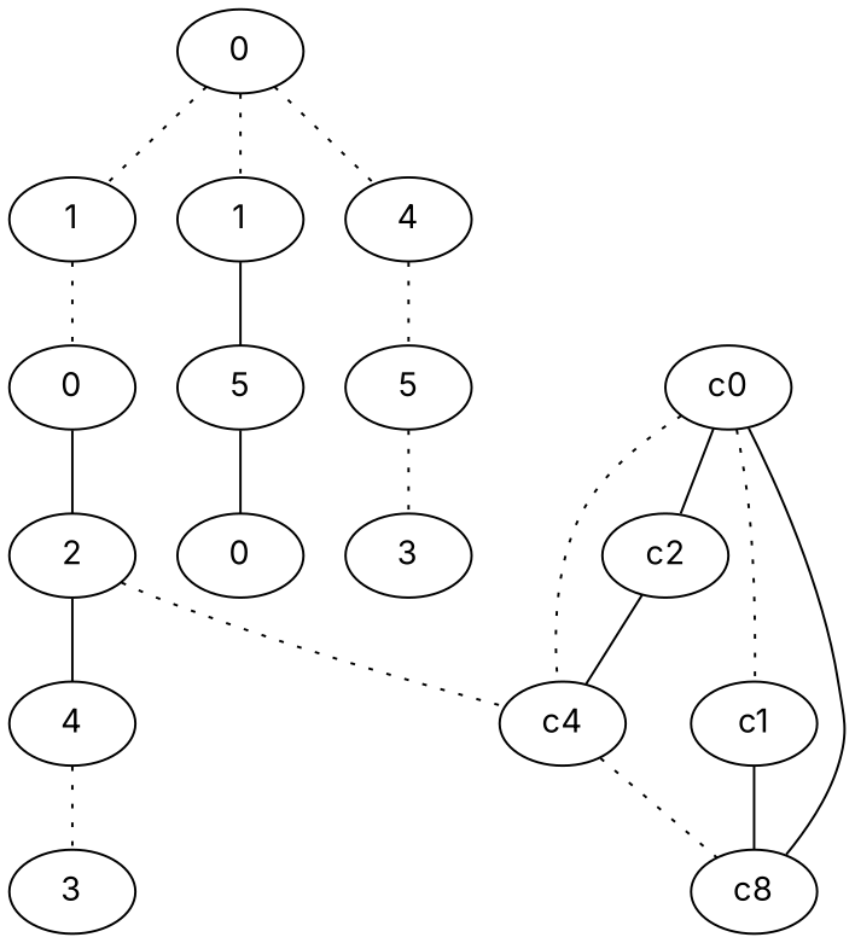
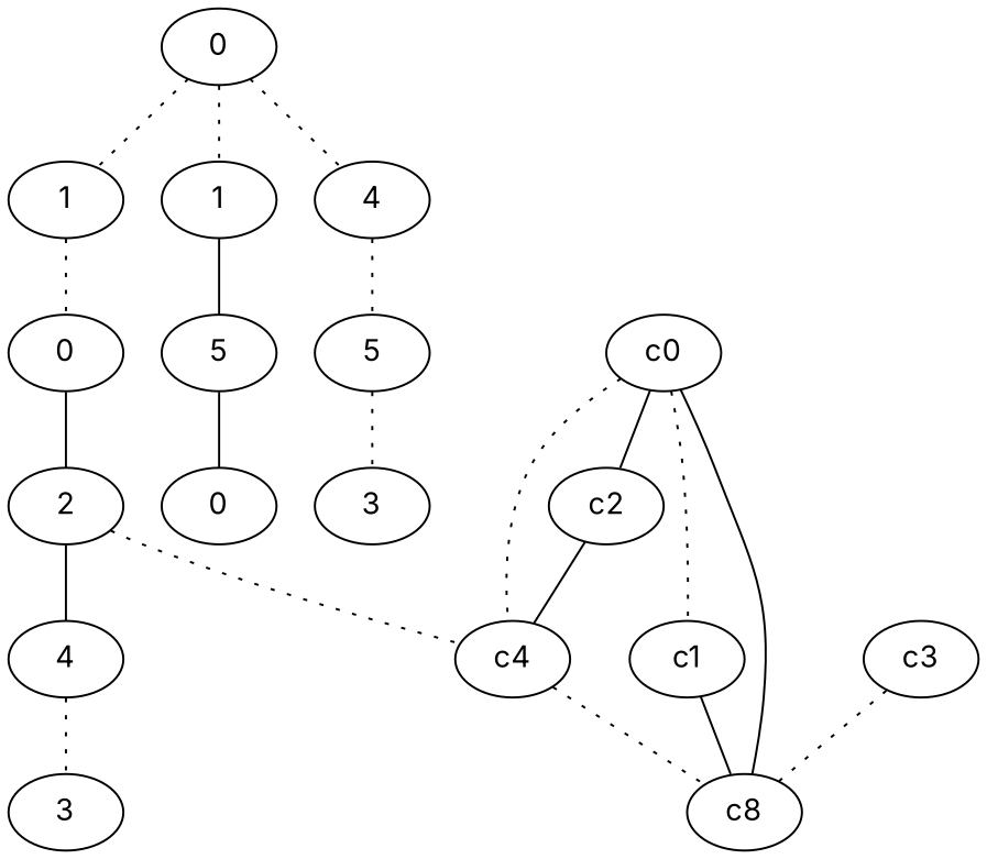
  graph {
    fontname=Inter
    node [fontname=Inter]
    edge [fontname=Inter style=dotted]
    n1 [label=0]
    n2 [label=1]
    n3 [label=1]
    n4 [label=4]
    n5 [label=0]
    n6 [label=5]
    n7 [label=5]
    n8 [label=2]
    n9 [label=4]
    c4
    n11 [label=3]
    n12 [label=0]
    n13 [label=3]
    c0
    c1
    c2
    n17 [label=c8]
+   c3
    n1 -- n2
    n1 -- n3
    n1 -- n4
    n2 -- n5
    n3 -- n6 [style=""]
    n4 -- n7
    n5 -- n8 [style=""]
    n6 -- n12 [style=""]
    n7 -- n13
    n8 -- n9 [style=""]
    n8 -- c4
    n9 -- n11
    c4 -- n17
    c0 -- c4
    c0 -- c1
    c0 -- c2 [style=""]
    c0 -- n17 [style=""]
    c1 -- n17 [style=""]
    c2 -- c4 [style=""]
+   c3 -- n17
  }
